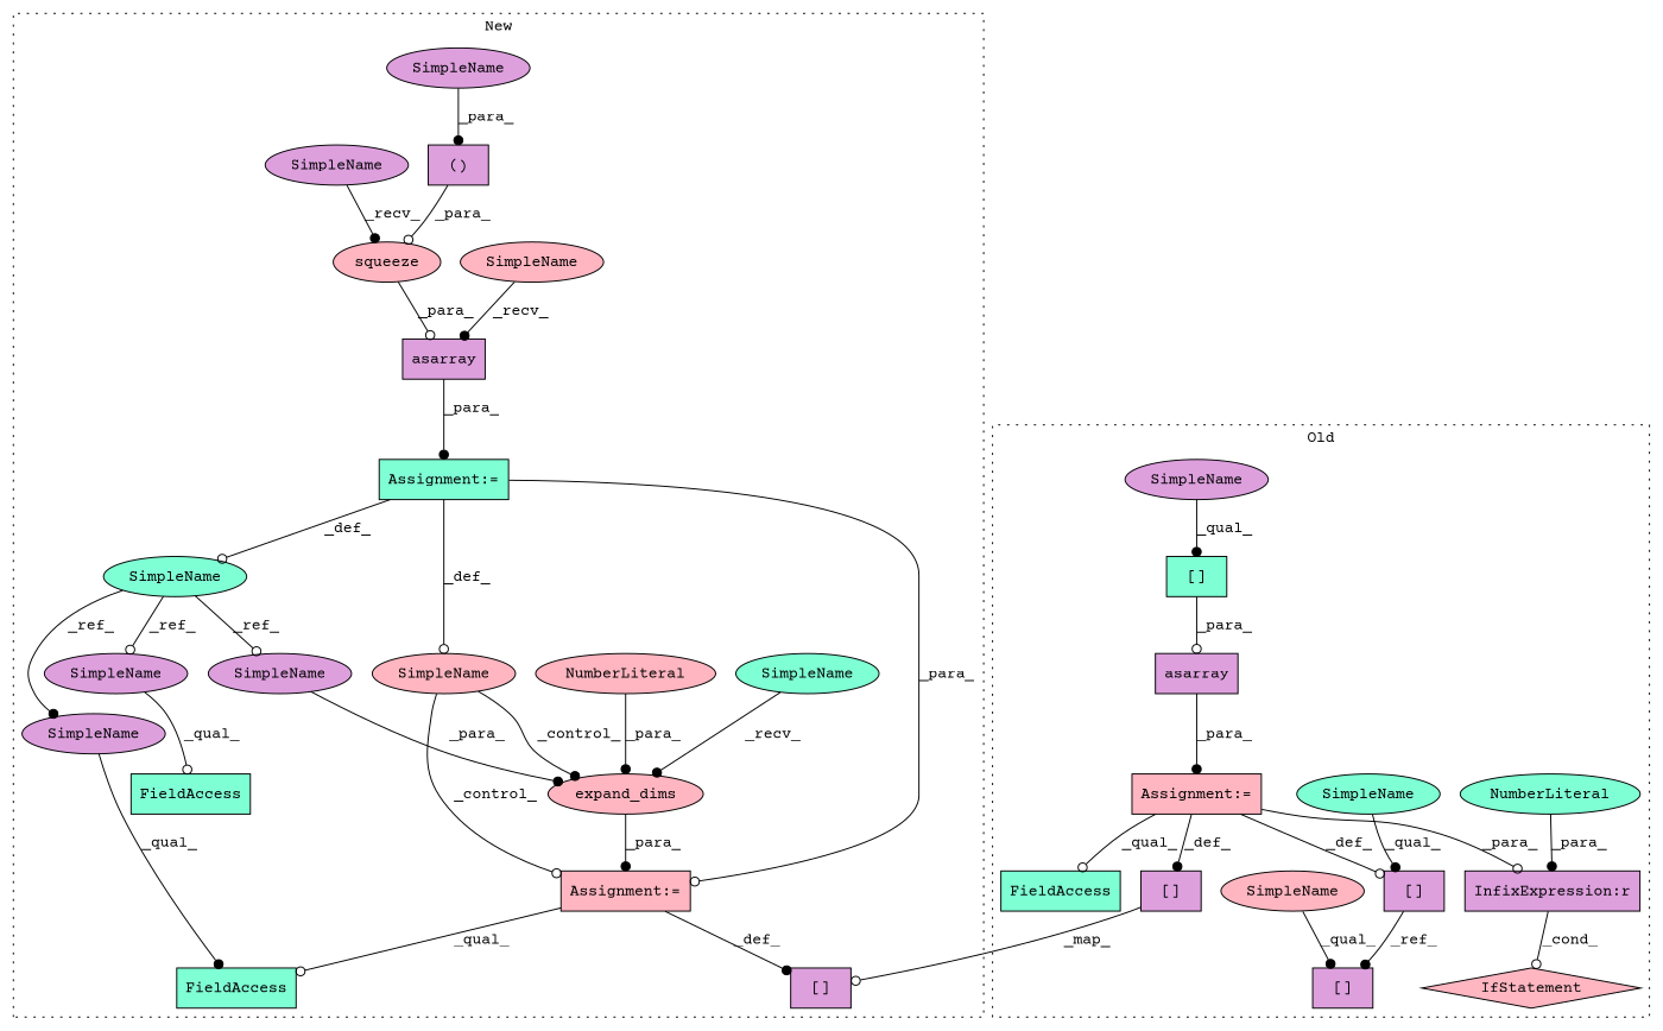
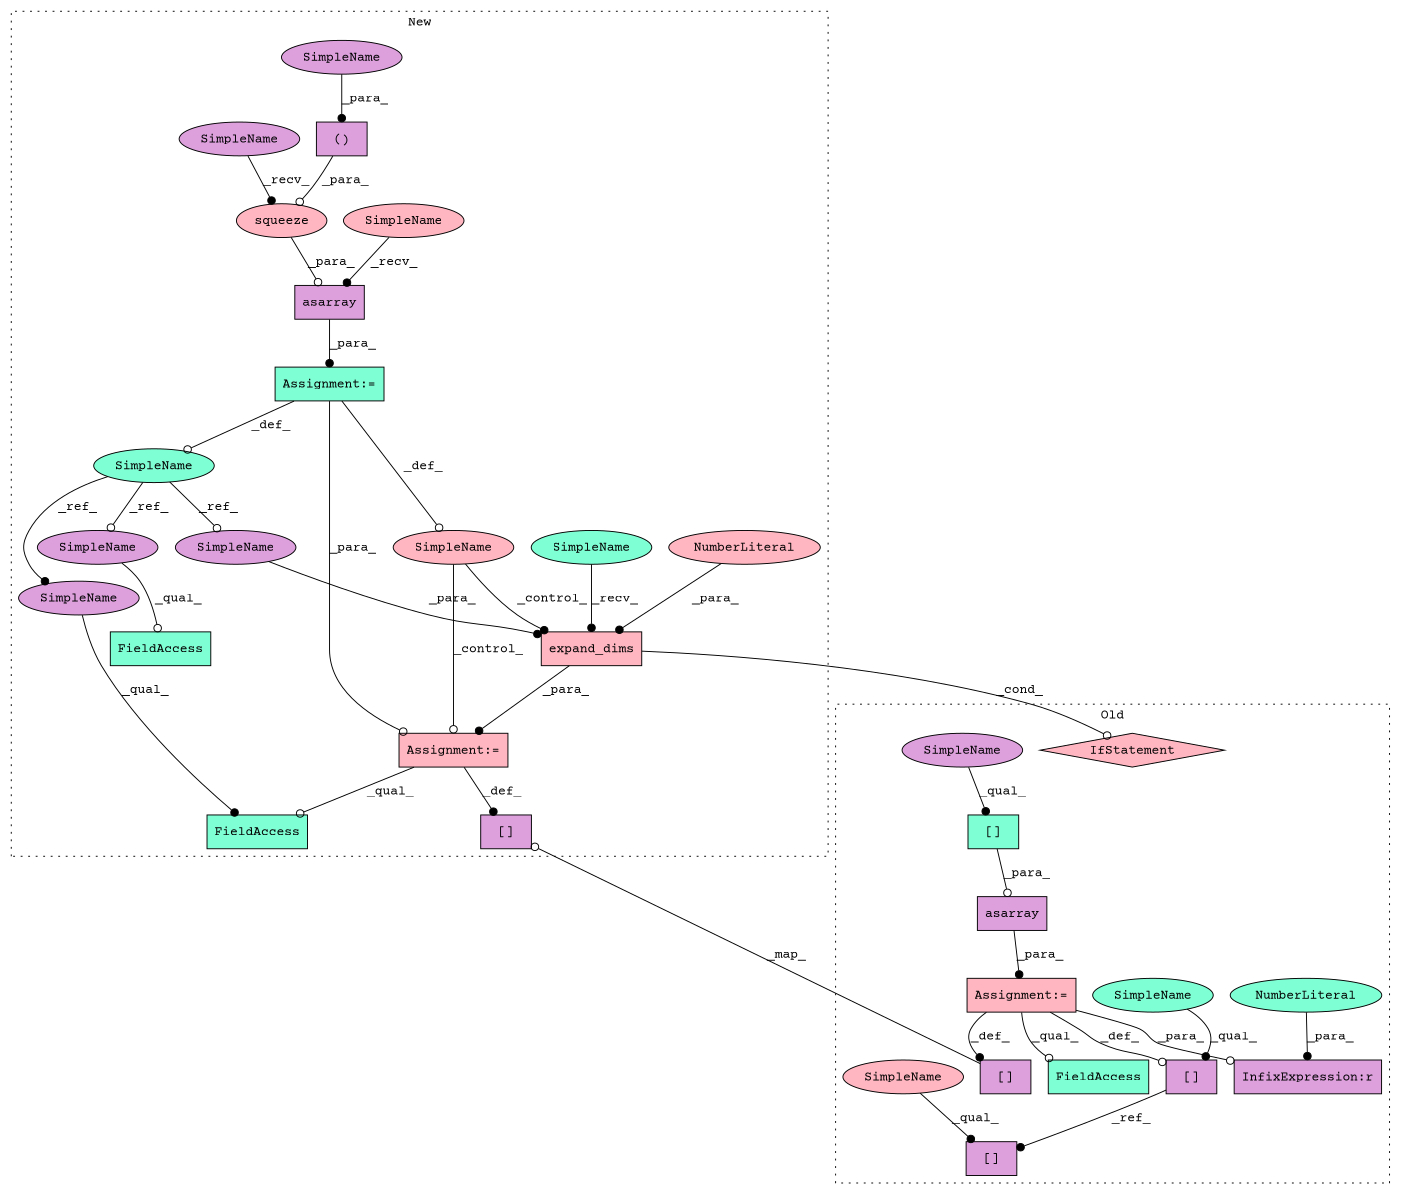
  digraph {
    fontname="Courier Prime"
    node [a=42 fillcolor=plum fontname="Courier Prime" l=1 s=2914 shape=box style=filled]
    edge [arrowhead=dot fontname="Courier Prime"]
    n1 [a=25 fillcolor=lightpink l="4,2" label=IfStatement s="3242,3264" shape=diamond]
    n2 [a=27 l=3 label="InfixExpression:r" s=3260]
    n3 [a=7 fillcolor=lightpink label="Assignment:=" s=2829]
    n4 [a=22 fillcolor=aquamarine l=18 label=FieldAccess s=3427]
    n5 [a=2 l="13,1" label="[]" s="3474,3488"]
    n6 [a=32 l="8,1" label=asarray s="2836,2853"]
    n7 [a=2 l="7,1" label="[]" s="2820,2828"]
    n8 [a=34 fillcolor=aquamarine label=NumberLiteral s=3263 shape=ellipse]
    n9 [a=2 fillcolor=aquamarine l="7,1" label="[]" s="2844,2852"]
    n10 [a=2 l="7,1" label="[]" s="3310,3318"]
    n11 [fillcolor=aquamarine l=6 label=SimpleName s=2820 shape=ellipse]
    n12 [l=6 label=SimpleName s=2844 shape=ellipse]
    n13 [fillcolor=lightpink l=6 label=SimpleName s=3310 shape=ellipse]
    n14 [a=32 fillcolor=lightpink l="8,1" label=squeeze s="2883,2947" shape=ellipse]
    n15 [a=7 fillcolor=aquamarine label="Assignment:=" s=2862]
    n16 [a=2 l="13,1" label="[]" s="3581,3595"]
    n17 [a=32 l="8,1" label=asarray s="2869,2948"]
    n18 [a=106 l=31 label="()"]
-   n19 [a=32 fillcolor=lightpink l="12,1" label=expand_dims s="3404,3429" shape=ellipse]
+   n19 [a=32 fillcolor=lightpink l="12,1" label=expand_dims s="3404,3429"]
    n20 [a=34 fillcolor=lightpink label=NumberLiteral s=3428 shape=ellipse]
    n21 [fillcolor=aquamarine l=11 label=SimpleName s=2851 shape=ellipse]
    n22 [a=22 fillcolor=aquamarine l=16 label=FieldAccess s=3347]
    n23 [a=22 fillcolor=aquamarine l=17 label=FieldAccess s=3535]
    n24 [fillcolor=lightpink label=SimpleName shape=ellipse l="" s=""]
    n25 [a=7 fillcolor=lightpink label="Assignment:=" s=3397]
    n26 [l=11 label=SimpleName s=3416 shape=ellipse]
    n27 [l=11 label=SimpleName s=3347 shape=ellipse]
    n28 [l=11 label=SimpleName s=3535 shape=ellipse]
    n29 [l=8 label=SimpleName shape=ellipse]
    n30 [fillcolor=lightpink l=5 label=SimpleName s=2863 shape=ellipse]
    n31 [l=5 label=SimpleName s=2877 shape=ellipse]
    n32 [fillcolor=aquamarine l=5 label=SimpleName s=3398 shape=ellipse]
    subgraph cluster_1 {
      label=Old
      style=dotted
      n1
      n2
      n3
      n4
      n5
      n6
      n7
      n8
      n9
      n10
      n11
      n12
      n13
    }
    subgraph cluster_2 {
      label=New
      style=dotted
      n14
      n15
      n16
      n17
      n18
      n19
      n20
      n21
      n22
      n23
      n24
      n25
      n26
      n27
      n28
      n29
      n30
      n31
      n32
    }
-   n2 -> n1 [arrowhead=odot label=_cond_]
+   n19 -> n1 [arrowhead=odot label=_cond_]
    n3 -> n2 [arrowhead=odot label=_para_]
    n3 -> n4 [arrowhead=odot label=_qual_]
    n3 -> n5 [label=_def_]
    n3 -> n7 [arrowhead=odot label=_def_]
    n5 -> n16 [arrowhead=odot label=_map_]
    n6 -> n3 [label=_para_]
    n7 -> n10 [label=_ref_]
    n8 -> n2 [label=_para_]
    n9 -> n6 [arrowhead=odot label=_para_]
    n11 -> n7 [label=_qual_]
    n12 -> n9 [label=_qual_]
    n13 -> n10 [label=_qual_]
    n14 -> n17 [arrowhead=odot label=_para_]
    n15 -> n21 [arrowhead=odot label=_def_]
    n15 -> n24 [arrowhead=odot label=_def_]
    n15 -> n25 [arrowhead=odot label=_para_]
    n17 -> n15 [label=_para_]
    n18 -> n14 [arrowhead=odot label=_para_]
    n19 -> n25 [label=_para_]
    n20 -> n19 [label=_para_]
    n21 -> n26 [arrowhead=odot label=_ref_]
    n21 -> n27 [arrowhead=odot label=_ref_]
    n21 -> n28 [label=_ref_]
    n24 -> n19 [label=_control_]
    n24 -> n25 [arrowhead=odot label=_control_]
    n25 -> n16 [label=_def_]
    n25 -> n23 [arrowhead=odot label=_qual_]
    n26 -> n19 [label=_para_]
    n27 -> n22 [arrowhead=odot label=_qual_]
    n28 -> n23 [label=_qual_]
    n29 -> n18 [label=_para_]
    n30 -> n17 [label=_recv_]
    n31 -> n14 [label=_recv_]
    n32 -> n19 [label=_recv_]
  }
